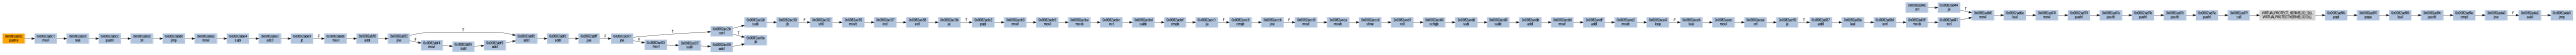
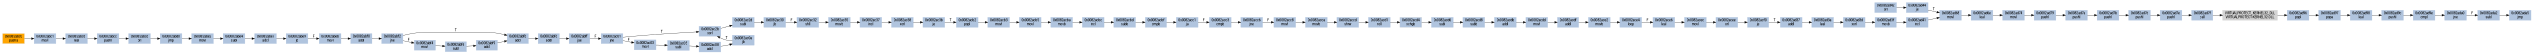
  strict digraph {
    fontname="Roboto Condensed"
    rankdir=LR
    node [color=lightsteelblue fillcolor=lightsteelblue fontname="Roboto Condensed" shape=rectangle style=filled]
    edge [color="#000000" fontname="Roboto Condensed"]
    n1 [label="0x0082ac30\njb"]
    n2 [label="0x0082ac32\nshll"]
    n3 [label="0x0082ac35\nmovb"]
    n4 [label="0x0082ac37\nincl"]
    n5 [label="0x0082abc6\nleal"]
    n6 [label="0x0082abcc\npushl"]
    n7 [label="0x0082abcd\norl"]
    n8 [label="0x0082abd0\njmp"]
    n9 [label="0x0082abf6\nsubl"]
    n10 [label="0x0082abf9\nadcl"]
    n11 [label="0x0082abfb\nadcl"]
    n12 [label="0x0082abfd\naddl"]
    n13 [label="0x0082ac0a\njb"]
    n14 [label="0x0082ac2b\nxorl"]
    n15 [label="0x0082ac2d\nsubl"]
    n16 [label="0x0082abe9\njb"]
    n17 [label="0x0082abeb\nmovl"]
    n18 [label="0x0082abf0\naddl"]
    n19 [label="0x0082abf2\njne"]
    n20 [label="0x0082ad97\npopa"]
    n21 [label="0x0082ad98\nleal"]
    n22 [label="0x0082ad9c\npushl"]
    n23 [label="0x0082ad9e\ncmpl"]
    n24 [label="0x0082ac38\nxorl"]
    n25 [label="0x0082ac3b\nje"]
    n26 [label="0x0082ada0\njne"]
    n27 [label="0x0082acbf\ncmpb"]
    n28 [label="0x0082acc1\nja"]
    n29 [label="0x0082acc3\ncmpb"]
    n30 [label="0x0082acc6\njne"]
    n31 [label="0x0082abf4\nmovl"]
    n32 [label="0x0082ad7d\npushl"]
    n33 [label="0x0082ad7e\npushl"]
    n34 [label="0x0082ad7f\ncall"]
    n35 [color=lightgrey fillcolor=lightgrey label="VIRTUALPROTECT_KERNEL32_DLL\nVIRTUALPROTECT-KERNEL32-DLL"]
    n36 [label="0x0082ac05\nsubl"]
    n37 [label="0x0082ac08\nadcl"]
    n38 [label="0x0082ad3d\nxorl"]
    n39 [label="0x0082ad3f\nmovb"]
    n40 [label="0x0082ad41\nincl"]
    n41 [label="0x0082ad68\nmovl"]
    n42 [label="0x0082acdb\naddl"]
    n43 [label="0x0082acdd\nmovl"]
    n44 [label="0x0082acdf\naddl"]
    n45 [label="0x0082ace2\nmovb"]
    n46 [label="0x0082ace4\nloop"]
    n47 [label="0x0082ace6\nleal"]
    n48 [label="0x0082acec\nmovl"]
    n49 [label="0x0082acee\norl"]
    n50 [label="0x0082acd6\nsubl"]
    n51 [label="0x0082acd8\nsubb"]
    n52 [label="0x0082abff\njae"]
    n53 [label="0x0082ac01\njne"]
    n54 [label="0x0082ac03\nmovl"]
    n55 [color=lightgrey label="0x0082acd4\nxchgb"]
    n56 [label="0x0082acbc\nincl"]
    n57 [label="0x0082acbd\nsubb"]
    n58 [label="0x0082ada5\njmp"]
    n59 [label="0x0082ad96\npopl"]
    n60 [label="0x0082acb2\npopl"]
    n61 [label="0x0082acb3\nmovl"]
    n62 [label="0x0082acb5\nmovl"]
    n63 [label="0x0082acc8\nmovl"]
    n64 [label="0x0082acca\nmovb"]
    n65 [label="0x0082acf0\nje"]
    n66 [label="0x0082ad37\naddl"]
    n67 [label="0x0082abe2\nmovl"]
    n68 [label="0x0082accd\nshrw"]
    n69 [label="0x0082acd1\nroll"]
    n70 [label="0x0082acba\nmovb"]
    n71 [label="0x0082ad79\npushl"]
    n72 [label="0x0082ad7a\npushl"]
    n73 [label="0x0082ad7b\npushl"]
    n74 [label="0x0082abe7\nadcl"]
    n75 [color=lightgrey fillcolor=orange label="0x0082abc0\npusha"]
    n76 [label="0x0082abc1\nmovl"]
    n77 [label="0x0082ada2\nsubl"]
    n78 [label="0x0082ad6e\nleal"]
    n79 [label="0x0082ad74\nmovl"]
    n80 [label="0x0082ad3a\nleal"]
    n81 [label="0x0082abe4\nsubl"]
    n82 [label="0x0082ad42\norl"]
    n83 [label="0x0082ad44\nje"]
    n1 -> n2 [label=F]
    n2 -> n3
    n3 -> n4
    n4 -> n24
    n5 -> n6
    n6 -> n7
    n7 -> n8
    n8 -> n67
    n9 -> n10
    n10 -> n11
    n11 -> n12
    n12 -> n52
-   n14 -> n13 [label=T]
+   n13 -> n14 [label=T]
    n14 -> n15
    n15 -> n1
    n16 -> n17 [label=F]
    n17 -> n18
    n18 -> n19
    n19 -> n11 [label=T]
    n19 -> n31 [label=F]
    n20 -> n21
    n21 -> n22
    n22 -> n23
    n23 -> n26
    n24 -> n25
    n25 -> n60 [label=T]
    n26 -> n77 [label=F]
    n27 -> n28
    n28 -> n29 [label=F]
    n29 -> n30
    n30 -> n63 [label=F]
    n31 -> n9
    n32 -> n33
    n33 -> n34
    n34 -> n35
    n35 -> n59
    n36 -> n37
    n37 -> n13
    n38 -> n39
    n39 -> n40
    n40 -> n41
    n41 -> n78
    n42 -> n43
    n43 -> n44
    n44 -> n45
    n45 -> n46
    n46 -> n47 [label=F]
    n47 -> n48
    n48 -> n49
    n49 -> n65
    n50 -> n51
    n51 -> n42
    n52 -> n53 [label=F]
    n53 -> n14 [label=T]
    n53 -> n54 [label=F]
    n54 -> n36
    n55 -> n50
    n56 -> n57
    n57 -> n27
    n59 -> n20
    n60 -> n61
    n61 -> n62
    n62 -> n70
    n63 -> n64
    n64 -> n68
    n65 -> n66 [label=T]
    n66 -> n80
    n67 -> n81
    n68 -> n69
    n69 -> n55
    n70 -> n56
    n71 -> n72
    n72 -> n73
    n73 -> n32
    n74 -> n16
    n75 -> n76
    n76 -> n5
    n77 -> n58
    n78 -> n79
    n79 -> n71
    n80 -> n38
    n81 -> n74
    n82 -> n83
    n83 -> n41 [label=T]
  }
